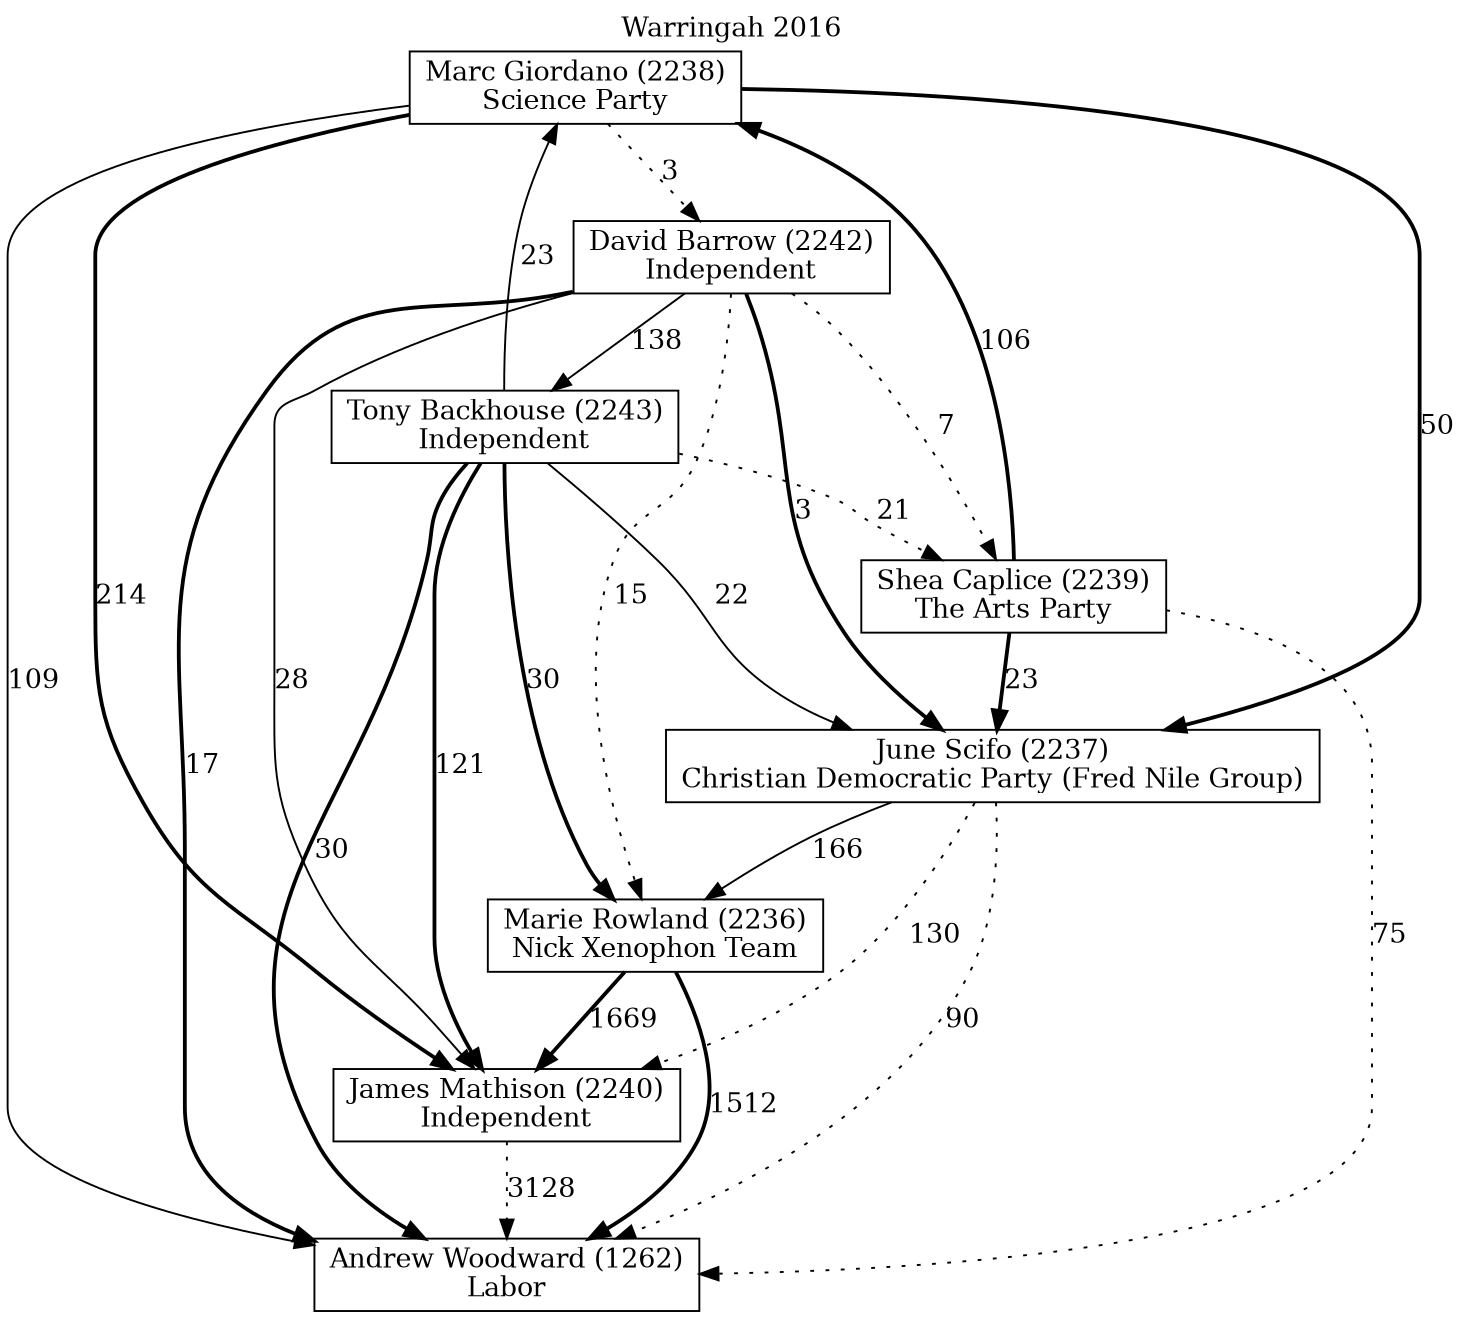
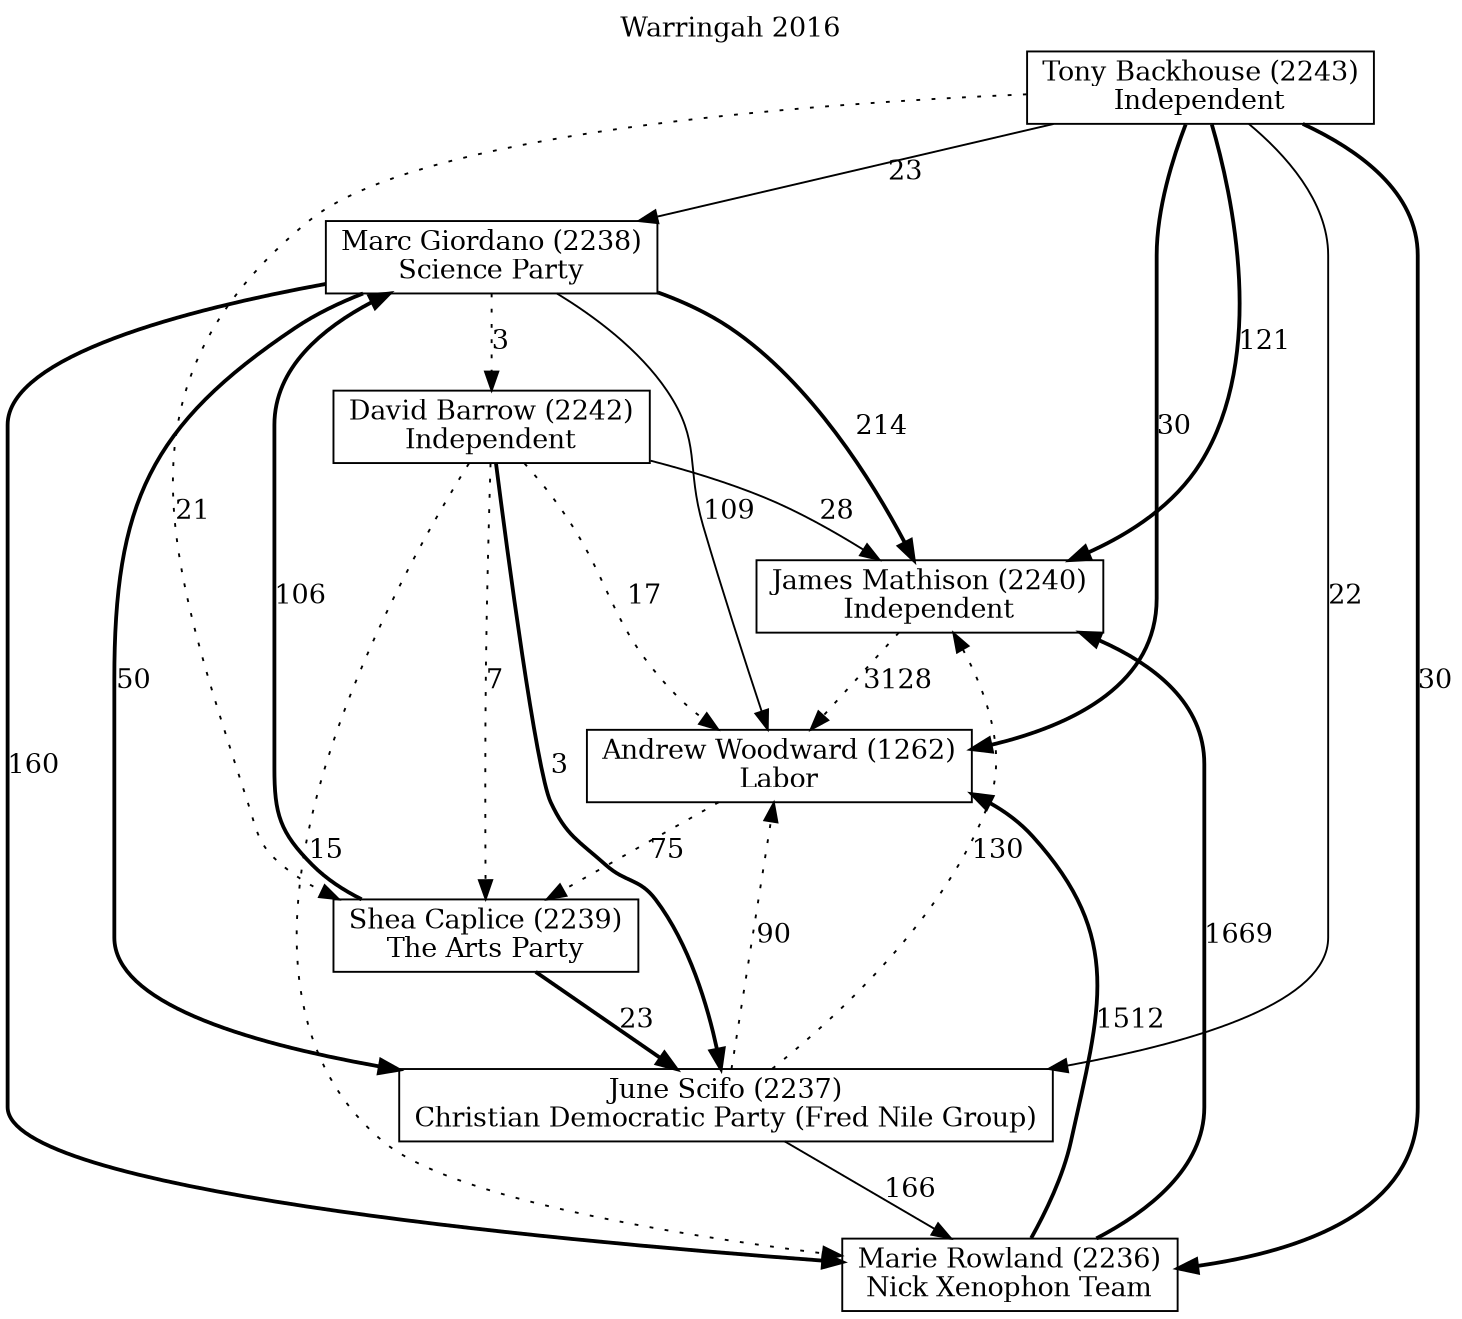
  digraph {
    label="Warringah 2016"
    labelloc=t
    mclimit=10
    node [shape=box]
    edge [style=bold]
    n1 [label="Marc Giordano (2238)\nScience Party"]
    n2 [label="James Mathison (2240)\nIndependent"]
    n3 [label="Marie Rowland (2236)\nNick Xenophon Team"]
    n4 [label="Andrew Woodward (1262)\nLabor"]
    n5 [label="June Scifo (2237)\nChristian Democratic Party (Fred Nile Group)"]
    n6 [label="David Barrow (2242)\nIndependent"]
    n7 [label="Shea Caplice (2239)\nThe Arts Party"]
    n8 [label="Tony Backhouse (2243)\nIndependent"]
    n1 -> n2 [label=214]
+   n1 -> n3 [label=160]
    n1 -> n4 [label=109 style=solid]
    n1 -> n5 [label=50]
    n1 -> n6 [label=3 style=dotted]
    n2 -> n4 [label=3128 style=dotted]
    n3 -> n2 [label=1669]
    n3 -> n4 [label=1512]
    n5 -> n2 [label=130 style=dotted]
    n5 -> n3 [label=166 style=solid]
    n5 -> n4 [label=90 style=dotted]
    n6 -> n2 [label=28 style=solid]
    n6 -> n3 [label=15 style=dotted]
-   n6 -> n4 [label=17]
+   n6 -> n4 [label=17 style=dotted]
    n6 -> n5 [label=3]
    n6 -> n7 [label=7 style=dotted]
-   n6 -> n8 [label=138 style=solid]
    n7 -> n1 [label=106]
-   n7 -> n4 [label=75 style=dotted]
+   n4 -> n7 [label=75 style=dotted]
    n7 -> n5 [label=23]
    n8 -> n1 [label=23 style=solid]
    n8 -> n2 [label=121]
    n8 -> n3 [label=30]
    n8 -> n4 [label=30]
    n8 -> n5 [label=22 style=solid]
    n8 -> n7 [label=21 style=dotted]
  }
